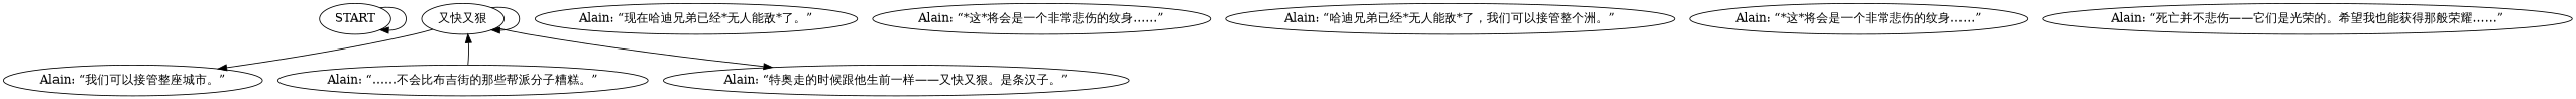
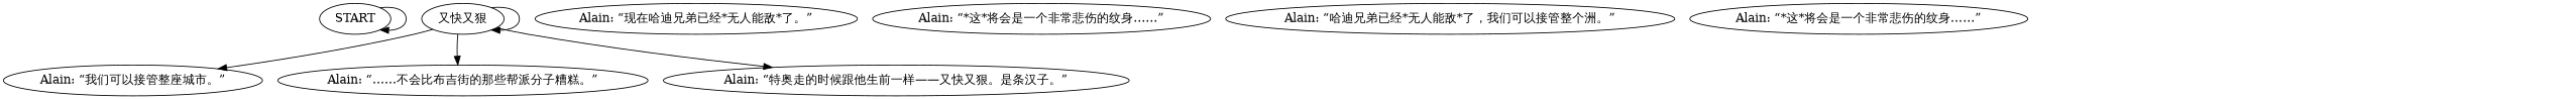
  digraph {
    n1 [label=START]
    n2 [label="又快又狠"]
    n3 [label="Alain: “我们可以接管整座城市。”"]
    n4 [label="Alain: “……不会比布吉街的那些帮派分子糟糕。”"]
    n5 [label="Alain: “特奥走的时候跟他生前一样——又快又狠。是条汉子。”"]
    n6 [label="Alain: “现在哈迪兄弟已经*无人能敌*了。”"]
    n7 [label="Alain: “*这*将会是一个非常悲伤的纹身……”"]
    n8 [label="Alain: “哈迪兄弟已经*无人能敌*了，我们可以接管整个洲。”"]
    n9 [label="Alain: “*这*将会是一个非常悲伤的纹身……”"]
-   n10 [label="Alain: “死亡并不悲伤——它们是光荣的。希望我也能获得那般荣耀……”"]
    n1 -> n1
    n2 -> n2
    n2 -> n3
-   n4 -> n2
+   n2 -> n4
    n2 -> n5
  }
